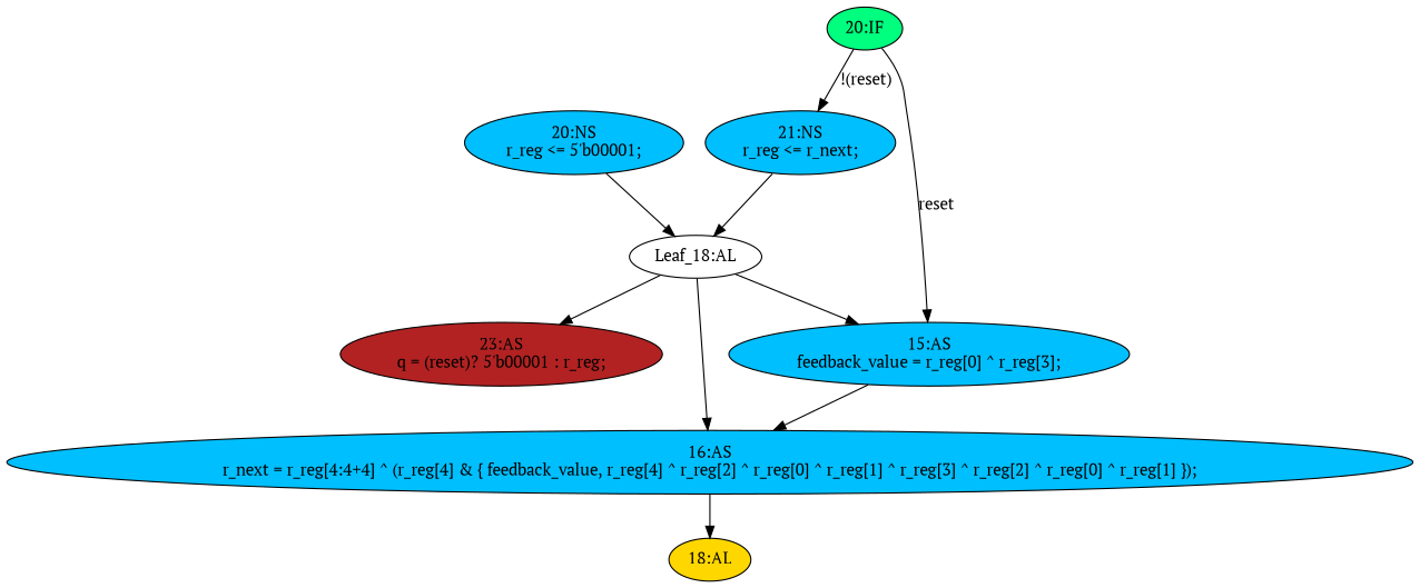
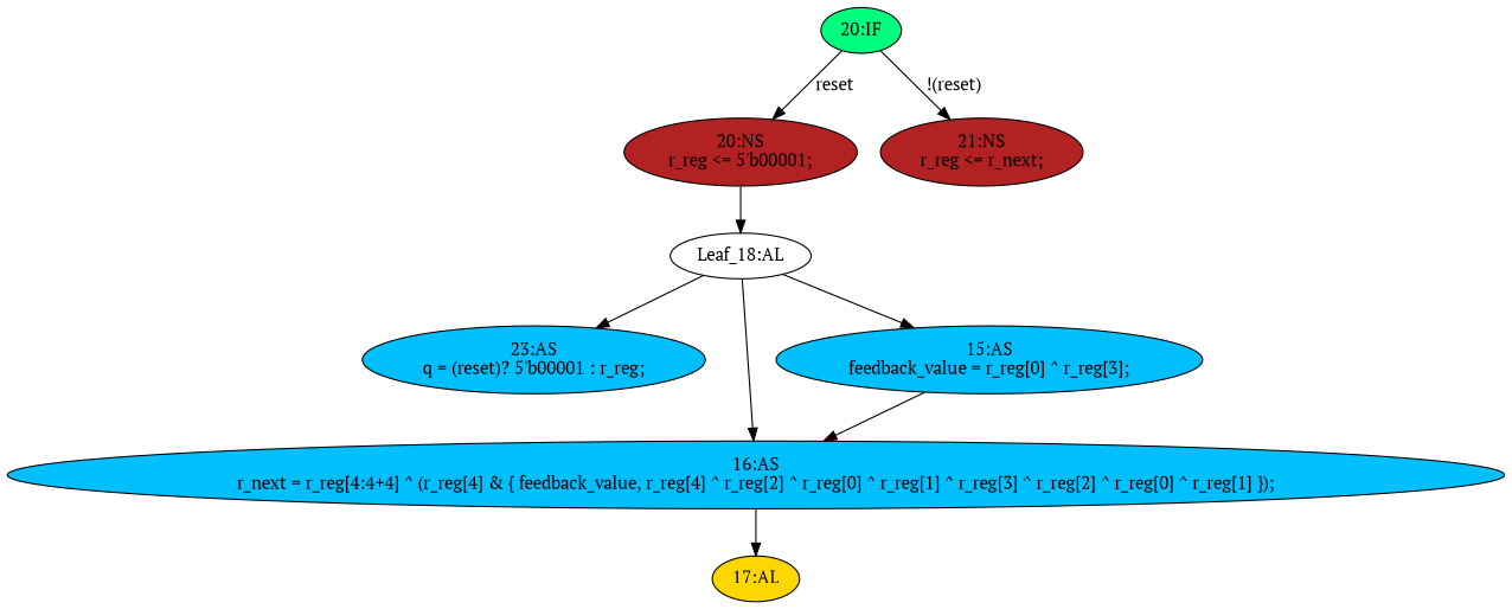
  strict digraph {
    fontname="PT Serif"
    node [fillcolor=deepskyblue fontname="PT Serif" statements="[]" style=filled typ=Assign]
    edge [fontname="PT Serif"]
    n1 [ast="<pyverilog.vparser.ast.IfStatement object at 0x7f4525118310>" fillcolor=springgreen label="20:IF" typ=IfStatement]
-   n2 [ast="<pyverilog.vparser.ast.NonblockingSubstitution object at 0x7f4525118350>" label="20:NS\nr_reg <= 5'b00001;" statements="[<pyverilog.vparser.ast.NonblockingSubstitution object at 0x7f4525118350>]" typ=NonblockingSubstitution]
-   n3 [ast="<pyverilog.vparser.ast.NonblockingSubstitution object at 0x7f4525118bd0>" label="21:NS\nr_reg <= r_next;" statements="[<pyverilog.vparser.ast.NonblockingSubstitution object at 0x7f4525118bd0>]" typ=NonblockingSubstitution]
+   n2 [ast="<pyverilog.vparser.ast.NonblockingSubstitution object at 0x7f4525118350>" fillcolor=firebrick label="20:NS\nr_reg <= 5'b00001;" statements="[<pyverilog.vparser.ast.NonblockingSubstitution object at 0x7f4525118350>]" typ=NonblockingSubstitution]
+   n3 [ast="<pyverilog.vparser.ast.NonblockingSubstitution object at 0x7f4525118bd0>" fillcolor=firebrick label="21:NS\nr_reg <= r_next;" statements="[<pyverilog.vparser.ast.NonblockingSubstitution object at 0x7f4525118bd0>]" typ=NonblockingSubstitution]
    n4 [def_var="['r_reg']" label="Leaf_18:AL" fillcolor="" statements="" style="" typ=""]
-   n5 [ast="<pyverilog.vparser.ast.Assign object at 0x7f4525118d50>" def_var="['q']" fillcolor=firebrick label="23:AS\nq = (reset)? 5'b00001 : r_reg;" use_var="['reset', 'r_reg']"]
+   n5 [ast="<pyverilog.vparser.ast.Assign object at 0x7f4525118d50>" def_var="['q']" label="23:AS\nq = (reset)? 5'b00001 : r_reg;" use_var="['reset', 'r_reg']"]
    n6 [ast="<pyverilog.vparser.ast.Assign object at 0x7f45254b2550>" def_var="['r_next']" label="16:AS\nr_next = r_reg[4:4+4] ^ (r_reg[4] & { feedback_value, r_reg[4] ^ r_reg[2] ^ r_reg[0] ^ r_reg[1] ^ r_reg[3] ^ r_reg[2] ^ r_reg[0] ^ r_reg[1] });" use_var="['r_reg', 'r_reg', 'feedback_value', 'r_reg', 'r_reg', 'r_reg', 'r_reg', 'r_reg', 'r_reg', 'r_reg', 'r_reg']"]
    n7 [ast="<pyverilog.vparser.ast.Assign object at 0x7f45254a4e10>" def_var="['feedback_value']" label="15:AS\nfeedback_value = r_reg[0] ^ r_reg[3];" use_var="['r_reg', 'r_reg']"]
-   n8 [ast="<pyverilog.vparser.ast.Always object at 0x7f4526da8ad0>" clk_sens=True fillcolor=gold label="18:AL" sens="['clk']" typ=Always use_var="['reset', 'r_next']"]
-   n1 -> n7 [cond="['reset']" label=reset lineno=20]
+   n8 [ast="<pyverilog.vparser.ast.Always object at 0x7f4526da8ad0>" clk_sens=True fillcolor=gold label="17:AL" sens="['clk']" typ=Always use_var="['reset', 'r_next']"]
+   n1 -> n2 [cond="['reset']" label=reset lineno=20]
    n1 -> n3 [cond="['reset']" label="!(reset)" lineno=20]
    n2 -> n4 [cond="[]" lineno=None]
-   n3 -> n4 [cond="[]" lineno=None]
    n4 -> n5
    n4 -> n6
    n4 -> n7
    n6 -> n8
    n7 -> n6
  }
